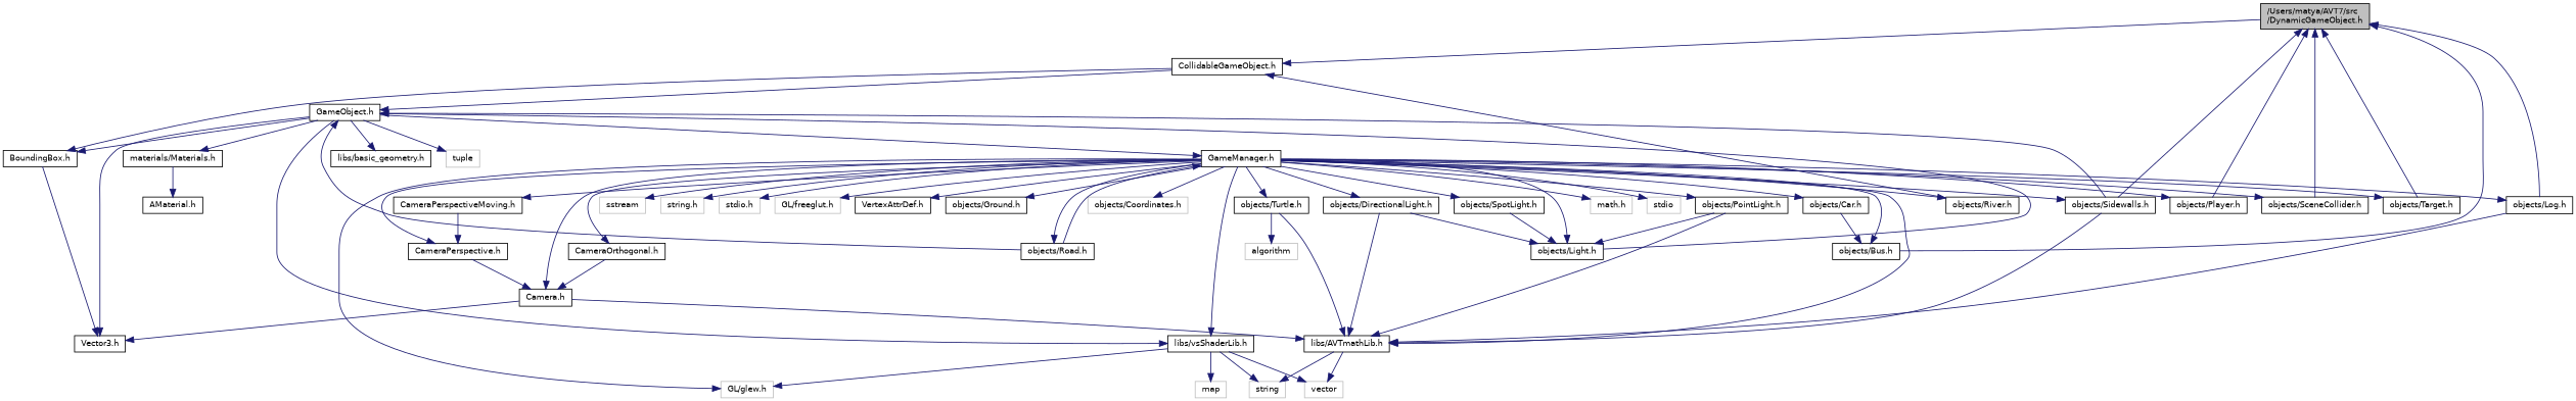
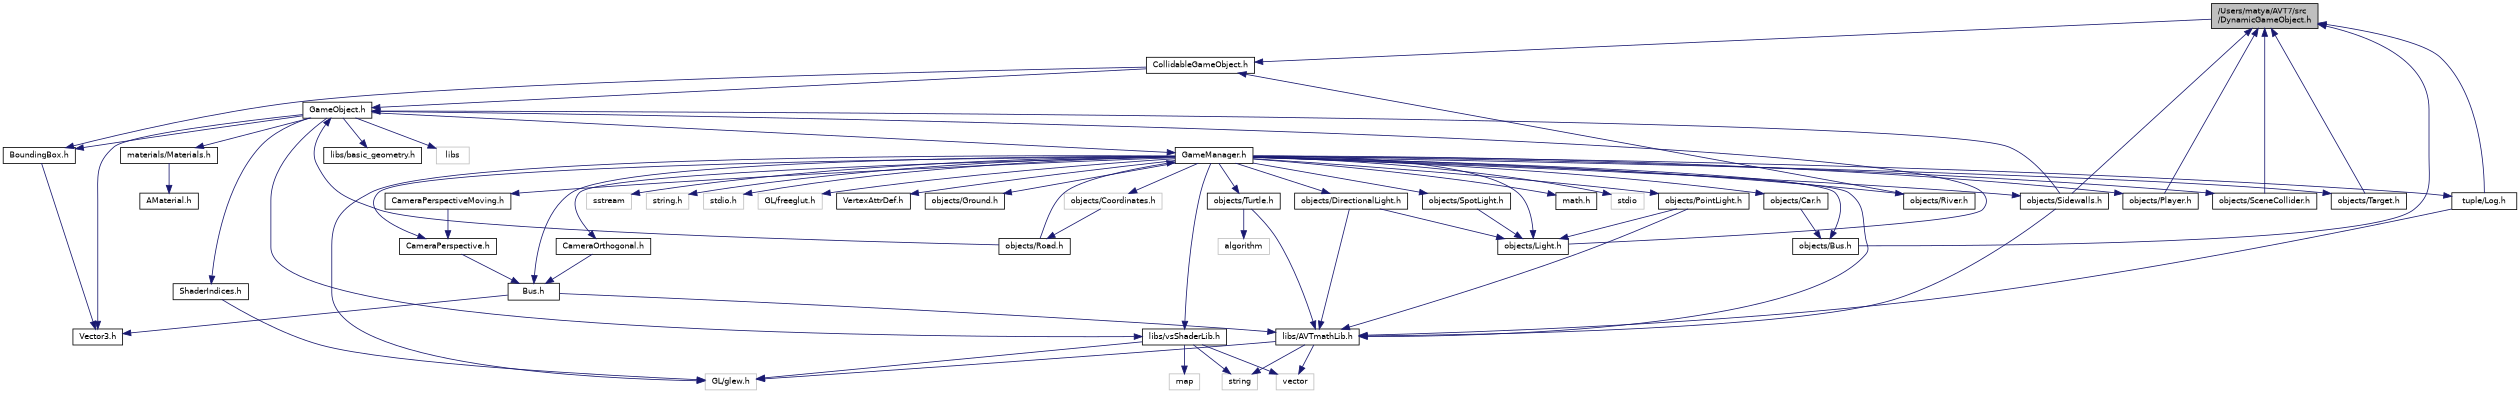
  digraph {
    node [color=black fillcolor=white fontname=Helvetica fontsize=10 shape=record style=filled]
    edge [color=midnightblue fontname=Helvetica fontsize=10 labelfontname=Helvetica labelfontsize=10 style=solid]
    n1 [fillcolor=grey75 fontcolor=black height=0.2 label="/Users/matya/AVT7/src\l/DynamicGameObject.h" width=0.4]
    n2 [height=0.2 label="CollidableGameObject.h" width=0.4]
    n3 [height=0.2 label="GameObject.h" width=0.4]
    n4 [height=0.2 label="BoundingBox.h" width=0.4]
    n5 [height=0.2 label="libs/basic_geometry.h" width=0.4]
-   n6 [color=grey75 height=0.2 label=tuple width=0.4]
+   n6 [color=grey75 height=0.2 label=libs width=0.4]
    n7 [height=0.2 label="Vector3.h" width=0.4]
+   n8 [height=0.2 label="ShaderIndices.h" width=0.4]
    n9 [height=0.2 label="materials/Materials.h" width=0.4]
    n10 [height=0.2 label="GameManager.h" width=0.4]
    n11 [height=0.2 label="libs/vsShaderLib.h" width=0.4]
    n12 [color=grey75 height=0.2 label="GL/glew.h" width=0.4]
    n13 [height=0.2 label="AMaterial.h" width=0.4]
-   n14 [color=grey75 height=0.2 label="math.h" width=0.4]
+   n14 [height=0.2 label="math.h" width=0.4]
    n15 [color=grey75 height=0.2 label=stdio width=0.4]
    n16 [color=grey75 height=0.2 label=sstream width=0.4]
    n17 [color=grey75 height=0.2 label="string.h" width=0.4]
    n18 [color=grey75 height=0.2 label="stdio.h" width=0.4]
    n19 [color=grey75 height=0.2 label="GL/freeglut.h" width=0.4]
    n20 [height=0.2 label="libs/AVTmathLib.h" width=0.4]
    n21 [height=0.2 label="VertexAttrDef.h" width=0.4]
-   n22 [height=0.2 label="Camera.h" width=0.4]
+   n22 [height=0.2 label="Bus.h" width=0.4]
    n23 [height=0.2 label="CameraPerspective.h" width=0.4]
    n24 [height=0.2 label="CameraPerspectiveMoving.h" width=0.4]
    n25 [height=0.2 label="CameraOrthogonal.h" width=0.4]
    n26 [height=0.2 label="objects/River.h" width=0.4]
    n27 [height=0.2 label="objects/Ground.h" width=0.4]
    n28 [height=0.2 label="objects/Player.h" width=0.4]
    n29 [height=0.2 label="objects/Road.h" width=0.4]
    n30 [height=0.2 label="objects/Light.h" width=0.4]
    n31 [height=0.2 label="objects/Bus.h" width=0.4]
    n32 [color=grey75 height=0.2 label="objects/Coordinates.h" width=0.4]
-   n33 [height=0.2 label="objects/Log.h" width=0.4]
+   n33 [height=0.2 label="tuple/Log.h" width=0.4]
    n34 [height=0.2 label="objects/Sidewalls.h" width=0.4]
    n35 [height=0.2 label="objects/SceneCollider.h" width=0.4]
    n36 [height=0.2 label="objects/Target.h" width=0.4]
    n37 [height=0.2 label="objects/SpotLight.h" width=0.4]
    n38 [height=0.2 label="objects/DirectionalLight.h" width=0.4]
    n39 [height=0.2 label="objects/PointLight.h" width=0.4]
    n40 [height=0.2 label="objects/Car.h" width=0.4]
    n41 [height=0.2 label="objects/Turtle.h" width=0.4]
    n42 [color=grey75 height=0.2 label=vector width=0.4]
    n43 [color=grey75 height=0.2 label=string width=0.4]
    n44 [color=grey75 height=0.2 label=map width=0.4]
    n45 [color=grey75 height=0.2 label=algorithm width=0.4]
    n1 -> n2
    n2 -> n3
    n2 -> n4
    n3 -> n4
    n3 -> n5
    n3 -> n6
    n3 -> n7
+   n3 -> n8
    n3 -> n9
    n3 -> n10
    n3 -> n11
    n4 -> n7
+   n8 -> n12
    n9 -> n13
    n10 -> n11
    n10 -> n12
    n10 -> n14
    n10 -> n15
    n10 -> n16
    n10 -> n17
    n10 -> n18
    n10 -> n19
    n10 -> n20
    n10 -> n21
    n10 -> n22
    n10 -> n23
    n10 -> n24
    n10 -> n25
    n10 -> n26
    n10 -> n27
    n10 -> n28
-   n10 -> n29
+   n32 -> n29
    n10 -> n30
    n10 -> n31
    n10 -> n32
    n10 -> n33
    n10 -> n34
    n10 -> n35
    n10 -> n36
    n10 -> n37
    n10 -> n38
    n10 -> n39
    n10 -> n40
    n10 -> n41
    n11 -> n12
    n11 -> n42
    n11 -> n43
    n11 -> n44
+   n20 -> n12
    n20 -> n42
    n20 -> n43
    n22 -> n7
    n22 -> n20
    n23 -> n22
    n24 -> n23
    n25 -> n22
    n26 -> n2
    n28 -> n1
    n29 -> n3
    n29 -> n10
    n30 -> n3
    n31 -> n1
    n33 -> n1
    n33 -> n20
    n34 -> n1
    n34 -> n3
    n34 -> n20
    n35 -> n1
    n36 -> n1
    n37 -> n30
    n38 -> n20
    n38 -> n30
    n39 -> n20
    n39 -> n30
    n40 -> n31
    n41 -> n20
    n41 -> n45
  }
